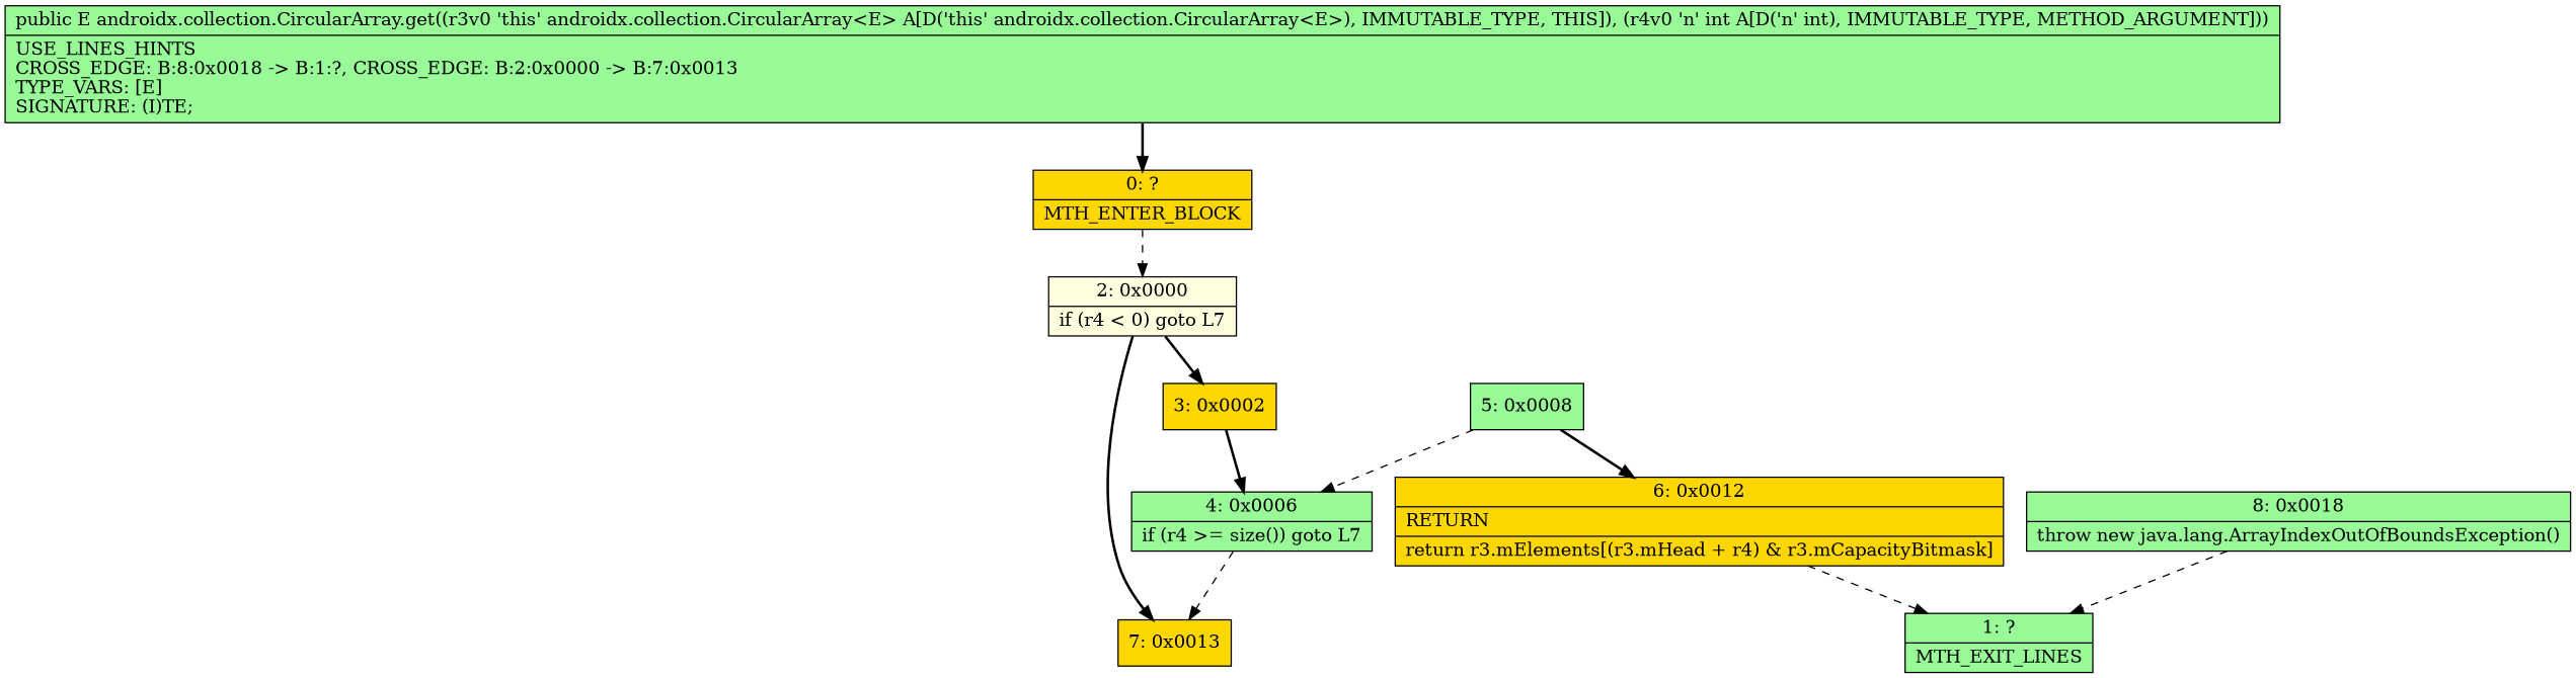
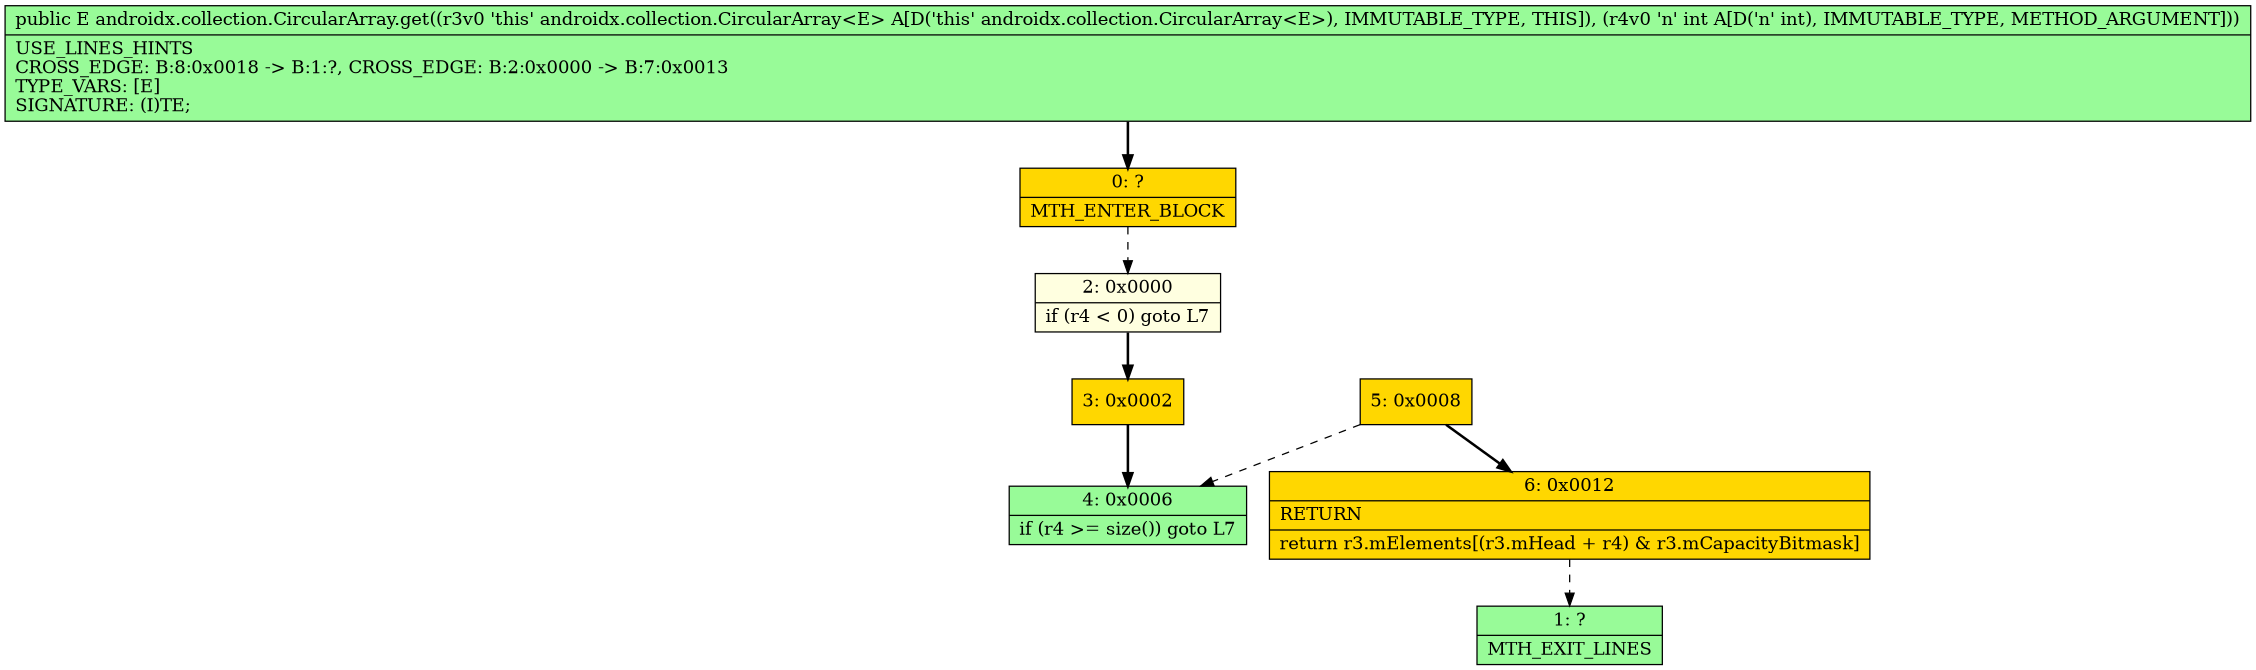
  digraph {
    node [fillcolor=gold shape=record style=filled]
    edge [style=dashed]
    n1 [label="{0\:\ ?|MTH_ENTER_BLOCK\l}"]
    n2 [fillcolor=lightyellow label="{2\:\ 0x0000|if (r4 \< 0) goto L7\l}"]
    n3 [label="{3\:\ 0x0002}"]
-   n4 [label="{7\:\ 0x0013}"]
    n5 [fillcolor=palegreen label="{4\:\ 0x0006|if (r4 \>= size()) goto L7\l}"]
-   n6 [fillcolor=palegreen label="{5\:\ 0x0008}"]
+   n6 [label="{5\:\ 0x0008}"]
    n7 [label="{6\:\ 0x0012|RETURN\l|return r3.mElements[(r3.mHead + r4) & r3.mCapacityBitmask]\l}"]
    n8 [fillcolor=palegreen label="{1\:\ ?|MTH_EXIT_LINES\l}"]
-   n9 [fillcolor=palegreen label="{8\:\ 0x0018|throw new java.lang.ArrayIndexOutOfBoundsException()\l}"]
    n10 [fillcolor=palegreen label="{public E androidx.collection.CircularArray.get((r3v0 'this' androidx.collection.CircularArray\<E\> A[D('this' androidx.collection.CircularArray\<E\>), IMMUTABLE_TYPE, THIS]), (r4v0 'n' int A[D('n' int), IMMUTABLE_TYPE, METHOD_ARGUMENT]))  | USE_LINES_HINTS\lCROSS_EDGE: B:8:0x0018 \-\> B:1:?, CROSS_EDGE: B:2:0x0000 \-\> B:7:0x0013\lTYPE_VARS: [E]\lSIGNATURE: (I)TE;\l}"]
    n1 -> n2
    n2 -> n3 [style=bold]
-   n2 -> n4 [style=bold]
    n3 -> n5 [style=bold]
-   n5 -> n4
    n6 -> n5
    n6 -> n7 [style=bold]
    n7 -> n8
-   n9 -> n8
    n10 -> n1 [style=bold]
  }
